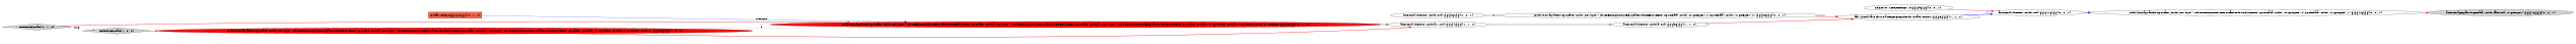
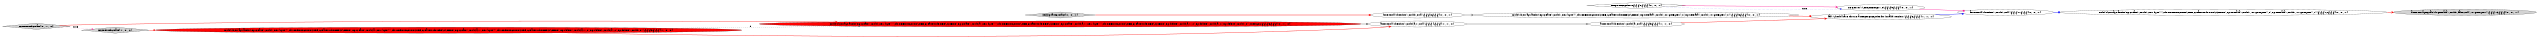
  digraph {
    rankdir=LR
    node [fillcolor=white shape=ellipse style=filled]
    edge [arrowhead=vee color=red style=bold]
    n1 [fillcolor=red label="multi(zk,Arrays.asList(Op.create(\"/multi\",new byte((((,Ids.OPEN_ACL_UNSAFE,CreateMode.PERSISTENT),Op.create(\"/multi/a\",new byte((((,Ids.OPEN_ACL_UNSAFE,CreateMode.PERSISTENT),Op.create(\"/multi/a/1\",new byte((((,Ids.OPEN_ACL_UNSAFE,CreateMode.PERSISTENT),Op.delete(\"/multi/a/1\",0),Op.delete(\"/multi/a\",0),Op.delete(\"/multi\",0)))@@@3@@@['1', '0', '0']"]
    n2 [fillcolor=red label="multi(zk,Arrays.asList(Op.create(\"/multi\",new byte((((,Ids.OPEN_ACL_UNSAFE,CreateMode.PERSISTENT),Op.create(\"/multi/a\",new byte((((,Ids.OPEN_ACL_UNSAFE,CreateMode.PERSISTENT),Op.create(\"/multi/a/1\",new byte((((,Ids.OPEN_ACL_UNSAFE,CreateMode.PERSISTENT),Op.delete(\"/multi/a/1\",0),Op.delete(\"/multi/a\",0),Op.delete(\"/multi\",0)),useAsync)@@@3@@@['0', '1', '0']"]
    n3 [label="assertNull(zk.exists(\"/multi/a/1\",null))@@@4@@@['1', '1', '0']"]
    n4 [label="assertNull(zk.exists(\"/multi/a\",null))@@@5@@@['1', '1', '0']"]
    n5 [label="assertNull(zk.exists(\"/multi\",null))@@@11@@@['0', '0', '1']"]
    n6 [label="multi(zk,Arrays.asList(Op.create(\"/multi\",new byte((((,Ids.OPEN_ACL_UNSAFE,CreateMode.PERSISTENT),Op.setData(\"/multi\",\"X\".getBytes(),0),Op.setData(\"/multi\",\"Y\".getBytes(),1)))@@@12@@@['0', '0', '1']"]
    n7 [fillcolor=lightgray label="assertArrayEquals(zk.getData(\"/multi\",false,null),\"Y\".getBytes())@@@13@@@['0', '0', '1']"]
    n8 [label="LOG.error(\"STACKTRACE: \",e)@@@9@@@['0', '0', '1']"]
    n9 [label="fail(\"Should have thrown a KeeperException for invalid version\")@@@6@@@['1', '1', '1']"]
-   n10 [fillcolor=tomato label="boolean useAsync@@@2@@@['0', '1', '0']" shape=box]
    n11 [fillcolor=lightgray label="testNestedCreate['0', '1', '0']" shape=diamond]
    n12 [fillcolor=lightgray label="testNestedCreate['1', '0', '0']" shape=diamond]
    n13 [label="multi(zk,Arrays.asList(Op.create(\"/multi\",new byte((((,Ids.OPEN_ACL_UNSAFE,CreateMode.PERSISTENT),Op.setData(\"/multi\",\"X\".getBytes(),0),Op.setData(\"/multi\",\"Y\".getBytes(),0)))@@@5@@@['0', '0', '1']"]
+   n14 [label="KeeperException e@@@8@@@['0', '0', '1']" shape=diamond]
+   n15 [fillcolor=lightgray label="testUpdateConflict['0', '0', '1']" shape=diamond]
    n16 [label="assertNull(zk.exists(\"/multi\",null))@@@3@@@['0', '0', '1']"]
    n1 -> n2 [arrowhead=diamond color=gray40 label=0 style=dashed]
    n1 -> n3
    n2 -> n3 [arrowhead=box color=gray40]
    n3 -> n4 [arrowhead=diamond color=gray40]
    n4 -> n9
    n5 -> n6 [arrowhead=box color=blue]
    n6 -> n7
    n8 -> n5 [arrowhead=box color=deeppink]
    n9 -> n5 [arrowhead=diamond color=blue]
-   n10 -> n2 [arrowhead=box color=blue label=useAsync style=solid]
    n11 -> n2
    n11 -> n12 [color=deeppink label=true style=dotted]
    n12 -> n1 [arrowhead=diamond]
    n13 -> n9 [arrowhead=box]
+   n14 -> n8 [color=deeppink]
+   n14 -> n8 [color=blue label=true style=dotted]
+   n15 -> n16 [arrowhead=box]
    n16 -> n13 [color=gray40]
  }
